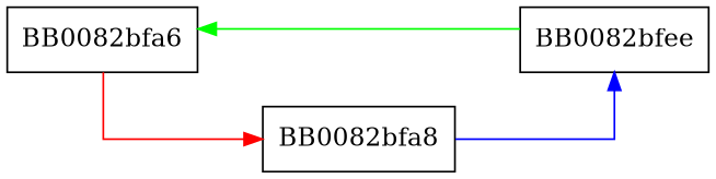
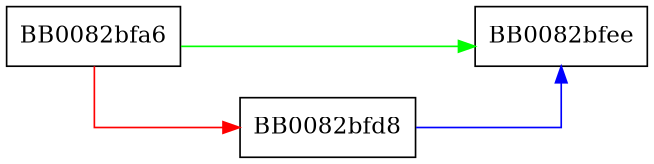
  digraph {
    rankdir=LR
    splines=ortho
    node [shape=box]
    n1 [label=BB0082bfa6]
    BB0082bfee
-   BB0082bfd8 [label=BB0082bfa8]
-   BB0082bfee -> n1 [color=green]
+   BB0082bfd8
+   n1 -> BB0082bfee [color=green]
    n1 -> BB0082bfd8 [color=red]
    BB0082bfd8 -> BB0082bfee [color=blue]
  }
